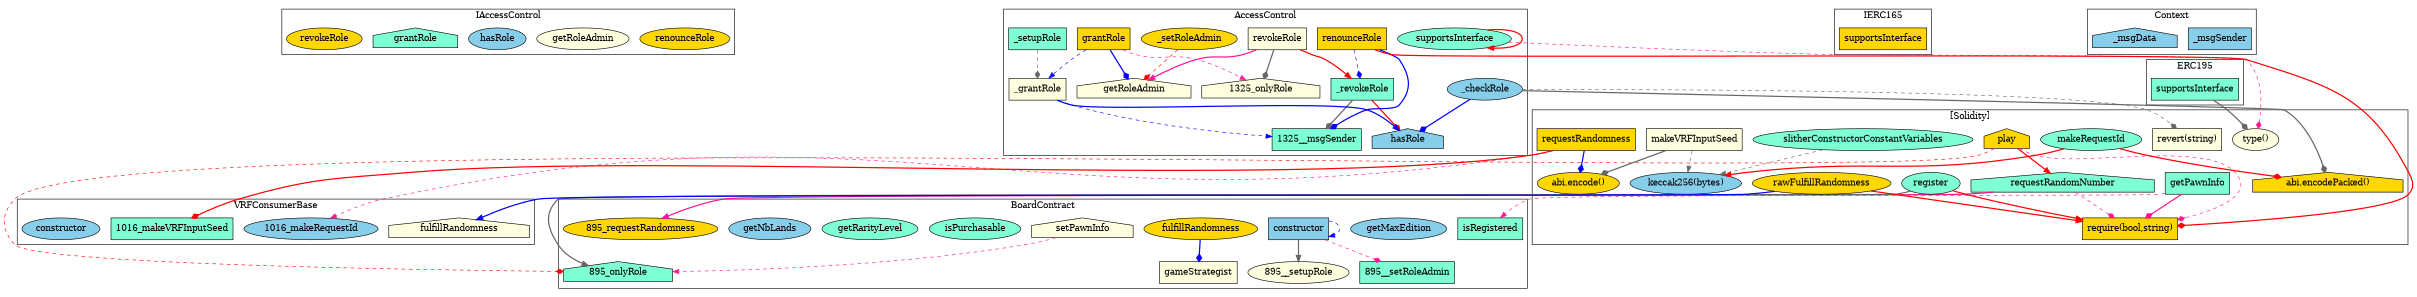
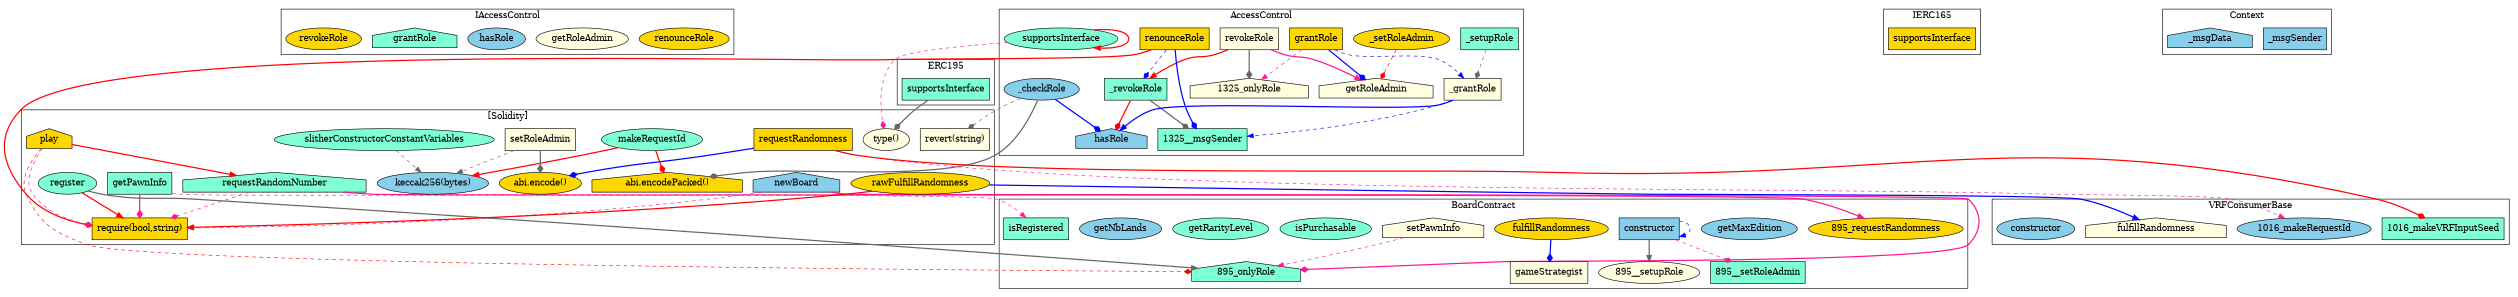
  strict digraph {
    node [fillcolor=aquamarine shape=ellipse style=filled]
    edge [arrowhead=diamond color=deeppink style=bold]
    n1 [fillcolor=gold label=renounceRole]
    n2 [fillcolor=lightyellow label=getRoleAdmin]
    n3 [fillcolor=skyblue label=hasRole]
    n4 [label=grantRole shape=house]
    n5 [fillcolor=gold label=revokeRole]
    n6 [label=supportsInterface shape=box]
    n7 [fillcolor=gold label=supportsInterface shape=box]
    n8 [label=supportsInterface]
    n9 [fillcolor=lightyellow label=getRoleAdmin shape=house]
    n10 [fillcolor=lightyellow label=revokeRole shape=box]
    n11 [label=_revokeRole shape=box]
    "1325_onlyRole" [fillcolor=lightyellow shape=house]
    n13 [fillcolor=gold label=renounceRole shape=box]
    "1325__msgSender" [shape=box]
    n15 [fillcolor=gold label=_setRoleAdmin]
    n16 [fillcolor=lightyellow label=_grantRole shape=box]
    n17 [fillcolor=skyblue label=hasRole shape=house]
    n18 [fillcolor=skyblue label=_checkRole]
    n19 [label=_setupRole shape=box]
    n20 [fillcolor=gold label=grantRole shape=box]
    "type()" [fillcolor=lightyellow]
    "require(bool,string)" [fillcolor=gold shape=box]
    "revert(string)" [fillcolor=lightyellow shape=box]
    "abi.encodePacked()" [fillcolor=gold shape=house]
    n25 [fillcolor=gold label=play shape=house]
+   n26 [fillcolor=skyblue label=newBoard shape=house]
    n27 [label=getPawnInfo shape=box]
    n28 [label=requestRandomNumber shape=house]
    n29 [label=slitherConstructorConstantVariables]
    "keccak256(bytes)" [fillcolor=skyblue]
    n31 [label=register]
    n32 [fillcolor=gold label=requestRandomness shape=box]
    "abi.encode()" [fillcolor=gold]
    n34 [fillcolor=gold label=rawFulfillRandomness]
    n35 [label=makeRequestId]
-   n36 [fillcolor=lightyellow label=makeVRFInputSeed shape=box]
+   n36 [fillcolor=lightyellow label=setRoleAdmin shape=box]
    n37 [label=isRegistered shape=box]
    n38 [fillcolor=skyblue label=getMaxEdition]
    n39 [fillcolor=lightyellow label=setPawnInfo shape=house]
    "895_onlyRole" [shape=house]
    n41 [fillcolor=skyblue label=constructor shape=box]
    "895__setupRole" [fillcolor=lightyellow]
    "895__setRoleAdmin" [shape=box]
    n44 [fillcolor=gold label=fulfillRandomness]
    n45 [fillcolor=lightyellow label=gameStrategist shape=box]
    n46 [label=isPurchasable]
    n47 [label=getRarityLevel]
    n48 [fillcolor=skyblue label=getNbLands]
    "895_requestRandomness" [fillcolor=gold]
    "1016_makeRequestId" [fillcolor=skyblue]
    "1016_makeVRFInputSeed" [shape=box]
    n52 [fillcolor=lightyellow label=fulfillRandomness shape=house]
    n53 [fillcolor=skyblue label=constructor]
    n54 [fillcolor=skyblue label=_msgSender shape=box]
    n55 [fillcolor=skyblue label=_msgData shape=house]
    subgraph cluster_1 {
      label=IAccessControl
      n1
      n2
      n3
      n4
      n5
    }
    subgraph cluster_2 {
      label=ERC195
      n6
    }
    subgraph cluster_3 {
      label=IERC165
      n7
    }
    subgraph cluster_4 {
      label=AccessControl
      n8
      n9
      n10
      n11
      "1325_onlyRole"
      n13
      "1325__msgSender"
      n15
      n16
      n17
      n18
      n19
      n20
    }
    subgraph cluster_5 {
      label="[Solidity]"
      "type()"
      "require(bool,string)"
      "revert(string)"
      "abi.encodePacked()"
      n25
+     n26
      n27
      n28
      n29
      "keccak256(bytes)"
      n31
      n32
      "abi.encode()"
      n34
      n35
      n36
    }
    subgraph cluster_6 {
      label=BoardContract
      n37
      n38
      n39
      "895_onlyRole"
      n41
      "895__setupRole"
      "895__setRoleAdmin"
      n44
      n45
      n46
      n47
      n48
      "895_requestRandomness"
    }
    subgraph cluster_7 {
      label=VRFConsumerBase
      "1016_makeRequestId"
      "1016_makeVRFInputSeed"
      n52
      n53
    }
    subgraph cluster_8 {
      label=Context
      n54
      n55
    }
    subgraph cluster_9 {
      label=VRFRequestIDBase
    }
    n6 -> "type()" [color=gray40]
    n8 -> n8 [arrowhead=normal color=red]
    n8 -> "type()" [style=dashed]
    n10 -> n9 [arrowhead=normal]
    n10 -> n11 [arrowhead=normal color=red]
    n10 -> "1325_onlyRole" [color=gray40]
    n11 -> "1325__msgSender" [color=gray40]
    n11 -> n17 [color=red]
    n13 -> n11 [color=blue style=dashed]
    n13 -> "1325__msgSender" [color=blue]
    n13 -> "require(bool,string)" [color=red]
    n15 -> n9 [color=red style=dashed]
    n16 -> "1325__msgSender" [arrowhead=normal color=blue style=dashed]
    n16 -> n17 [arrowhead=normal color=blue]
    n18 -> n17 [color=blue]
    n18 -> "revert(string)" [color=gray40 style=dashed]
    n18 -> "abi.encodePacked()" [color=gray40]
    n19 -> n16 [color=gray40 style=dashed]
    n20 -> n9 [color=blue]
    n20 -> "1325_onlyRole" [arrowhead=normal style=dashed]
    n20 -> n16 [arrowhead=normal color=blue style=dashed]
    n25 -> "require(bool,string)" [style=dashed]
    n25 -> n28 [arrowhead=normal color=red]
    n25 -> "895_onlyRole" [color=red style=dashed]
+   n26 -> "require(bool,string)" [arrowhead=normal style=dashed]
+   n26 -> "895_onlyRole"
    n27 -> "require(bool,string)"
    n27 -> n37 [arrowhead=normal style=dashed]
    n28 -> "require(bool,string)" [style=dashed]
    n28 -> "895_requestRandomness" [arrowhead=normal]
    n29 -> "keccak256(bytes)" [arrowhead=normal color=gray40 style=dashed]
    n31 -> "require(bool,string)" [arrowhead=normal color=red]
    n31 -> "895_onlyRole" [arrowhead=normal color=gray40]
    n32 -> "abi.encode()" [color=blue]
    n32 -> "1016_makeRequestId" [arrowhead=normal style=dashed]
    n32 -> "1016_makeVRFInputSeed" [color=red]
    n34 -> "require(bool,string)" [arrowhead=normal color=red]
    n34 -> n52 [arrowhead=normal color=blue]
    n35 -> "abi.encodePacked()" [color=red]
    n35 -> "keccak256(bytes)" [arrowhead=normal color=red]
    n36 -> "keccak256(bytes)" [arrowhead=normal color=gray40 style=dashed]
    n36 -> "abi.encode()" [color=gray40]
    n39 -> "895_onlyRole" [arrowhead=normal style=dashed]
    n41 -> n41 [arrowhead=normal color=blue style=dashed]
    n41 -> "895__setupRole" [arrowhead=normal color=gray40]
    n41 -> "895__setRoleAdmin" [style=dashed]
    n44 -> n45 [color=blue]
  }
